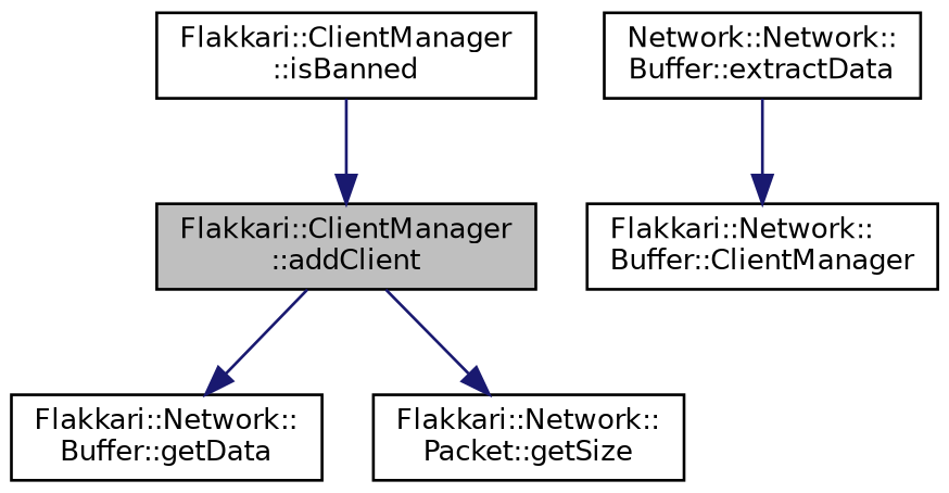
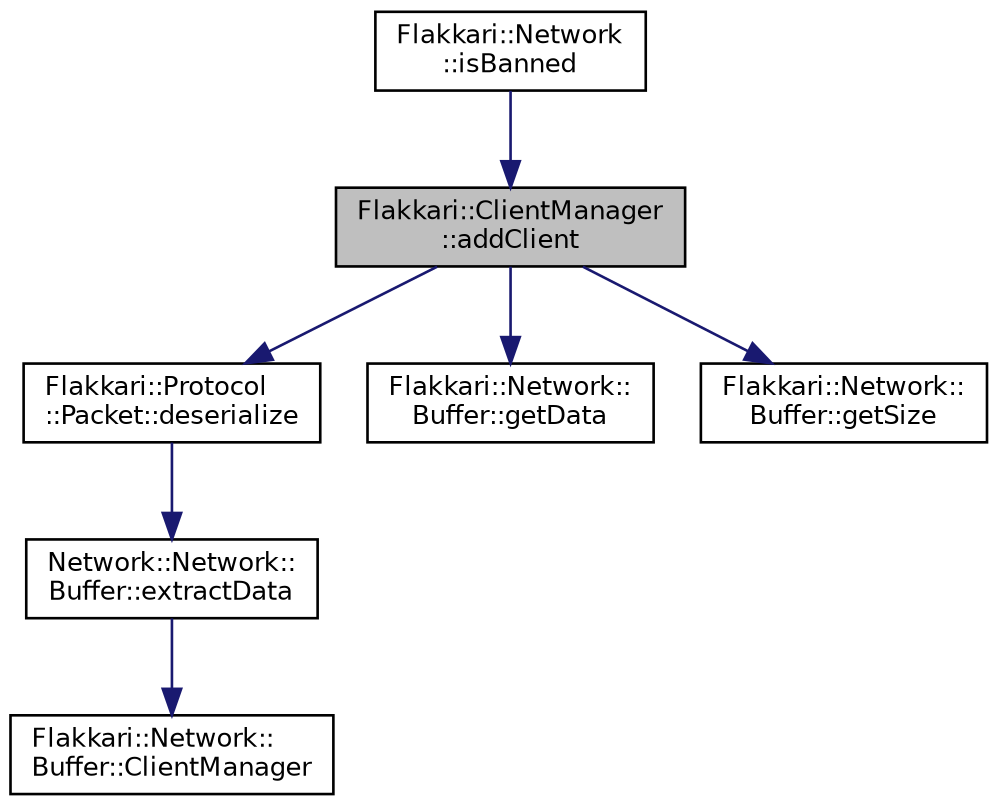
  digraph {
    rankdir=TB
    node [color=black fillcolor=white fontname=Helvetica fontsize=10 shape=record style=filled]
    edge [color=midnightblue fontname=Helvetica fontsize=10 labelfontname=Helvetica labelfontsize=10 style=solid]
    n1 [fillcolor=grey75 fontcolor=black height=0.2 label="Flakkari::ClientManager\l::addClient" width=0.4]
+   n2 [height=0.2 label="Flakkari::Protocol\l::Packet::deserialize" width=0.4]
    n3 [height=0.2 label="Flakkari::Network::\lBuffer::getData" width=0.4]
-   n4 [height=0.2 label="Flakkari::Network::\lPacket::getSize" width=0.4]
+   n4 [height=0.2 label="Flakkari::Network::\lBuffer::getSize" width=0.4]
    n5 [height=0.2 label="Network::Network::\lBuffer::extractData" width=0.4]
-   n6 [height=0.2 label="Flakkari::ClientManager\l::isBanned" width=0.4]
+   n6 [height=0.2 label="Flakkari::Network\l::isBanned" width=0.4]
    n7 [height=0.2 label="Flakkari::Network::\lBuffer::ClientManager" width=0.4]
+   n1 -> n2
    n1 -> n3
    n1 -> n4
+   n2 -> n5
    n5 -> n7
    n6 -> n1
  }
